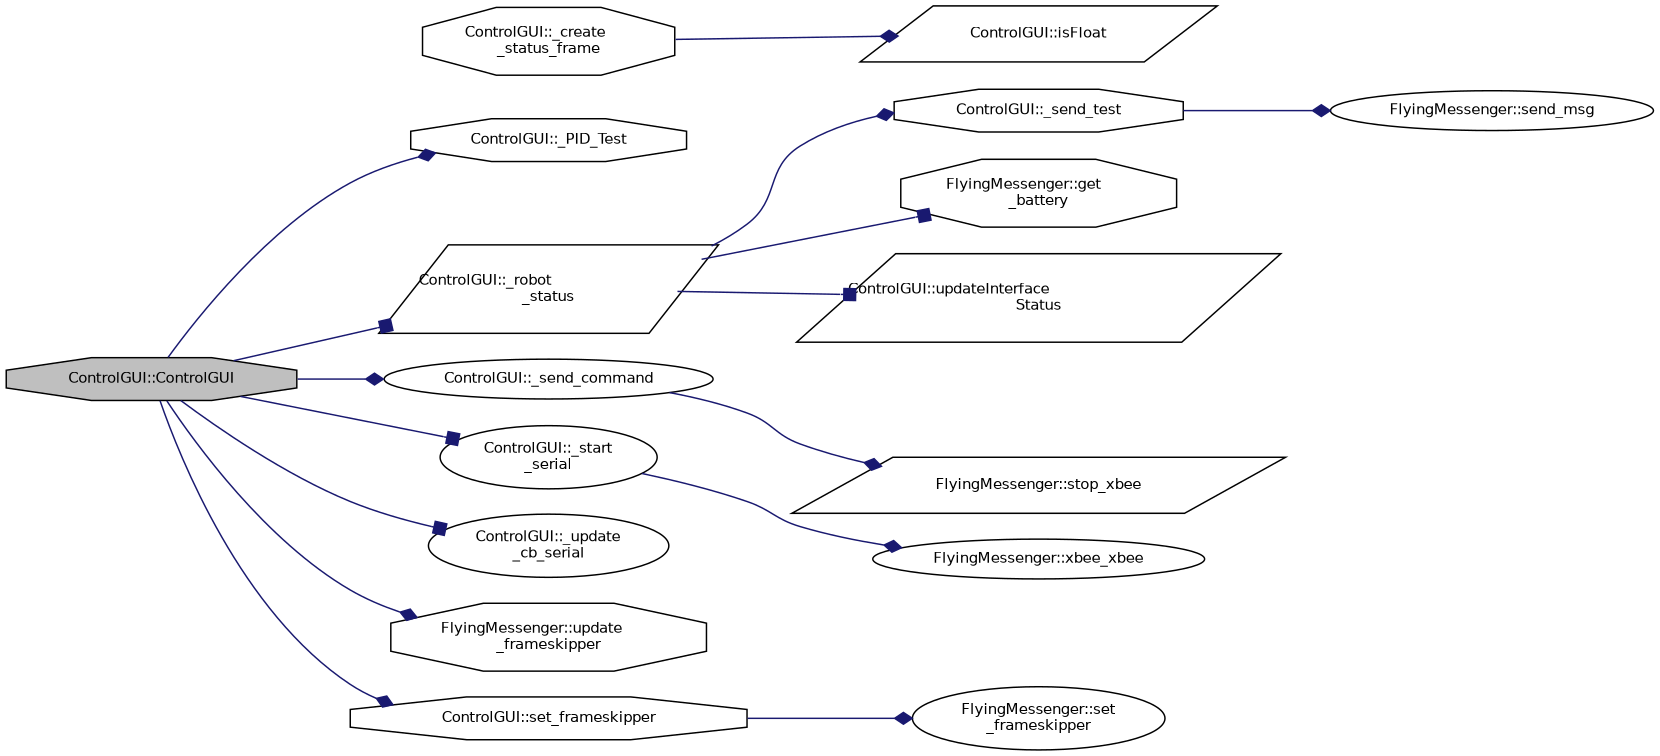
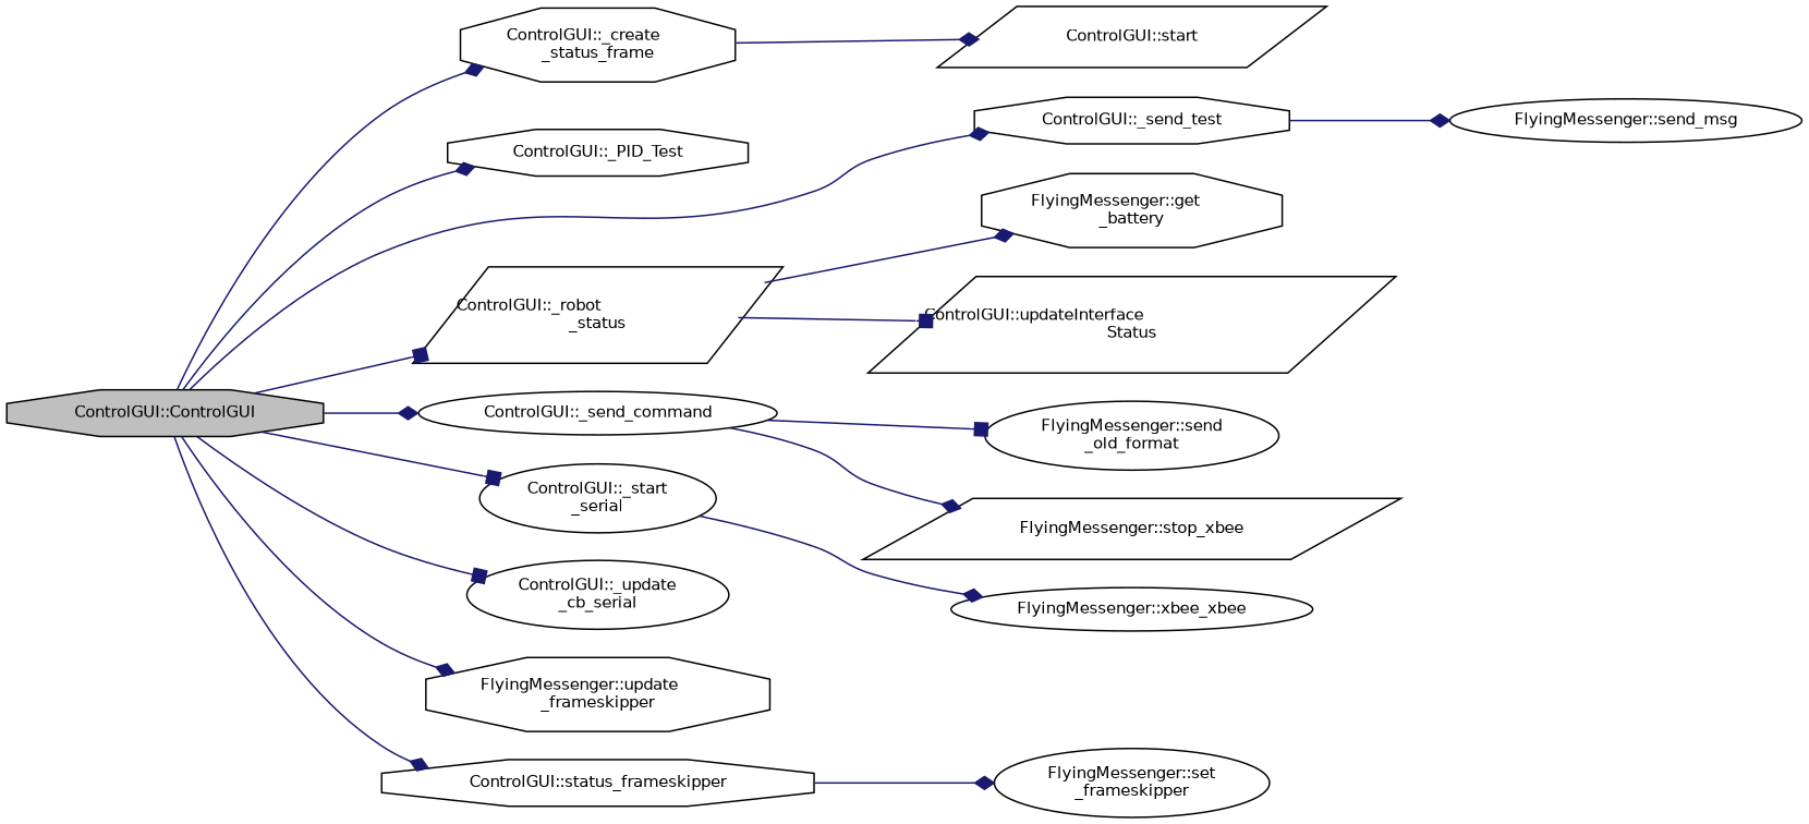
  digraph {
    rankdir=LR
    node [color=black fillcolor=white fontname=Helvetica fontsize=10 shape=octagon style=filled]
    edge [arrowhead=diamond color=midnightblue fontname=Helvetica fontsize=10 labelfontname=Helvetica labelfontsize=10 style=solid]
    n1 [fillcolor=grey75 fontcolor=black height=0.2 label="ControlGUI::ControlGUI" width=0.4]
    n2 [height=0.2 label="ControlGUI::_create\l_status_frame" width=0.4]
    n3 [height=0.2 label="ControlGUI::_PID_Test" width=0.4]
    n4 [height=0.2 label="ControlGUI::_robot\l_status" shape=parallelogram width=0.4]
    n5 [height=0.2 label="ControlGUI::_send_command" shape=ellipse width=0.4]
    n6 [height=0.2 label="ControlGUI::_send_test" width=0.4]
    n7 [height=0.2 label="ControlGUI::_start\l_serial" shape=ellipse width=0.4]
    n8 [height=0.2 label="ControlGUI::_update\l_cb_serial" shape=ellipse width=0.4]
    n9 [height=0.2 label="FlyingMessenger::update\l_frameskipper" width=0.4]
-   n10 [height=0.2 label="ControlGUI::set_frameskipper" width=0.4]
-   n11 [height=0.2 label="ControlGUI::isFloat" shape=parallelogram width=0.4]
+   n10 [height=0.2 label="ControlGUI::status_frameskipper" width=0.4]
+   n11 [height=0.2 label="ControlGUI::start" shape=parallelogram width=0.4]
    n12 [height=0.2 label="FlyingMessenger::get\l_battery" width=0.4]
    n13 [height=0.2 label="ControlGUI::updateInterface\lStatus" shape=parallelogram width=0.4]
+   n14 [height=0.2 label="FlyingMessenger::send\l_old_format" shape=ellipse width=0.4]
    n15 [height=0.2 label="FlyingMessenger::stop_xbee" shape=parallelogram width=0.4]
    n16 [height=0.2 label="FlyingMessenger::send_msg" shape=ellipse width=0.4]
    n17 [height=0.2 label="FlyingMessenger::xbee_xbee" shape=ellipse width=0.4]
    n18 [height=0.2 label="FlyingMessenger::set\l_frameskipper" shape=ellipse width=0.4]
+   n1 -> n2
    n1 -> n3
    n1 -> n4 [arrowhead=box]
    n1 -> n5
-   n4 -> n6
+   n1 -> n6
    n1 -> n7 [arrowhead=box]
    n1 -> n8 [arrowhead=box]
    n1 -> n9
    n1 -> n10
    n2 -> n11
-   n4 -> n12 [arrowhead=box]
+   n4 -> n12
    n4 -> n13 [arrowhead=box]
+   n5 -> n14 [arrowhead=box]
    n5 -> n15
    n6 -> n16
    n7 -> n17
    n10 -> n18
  }
